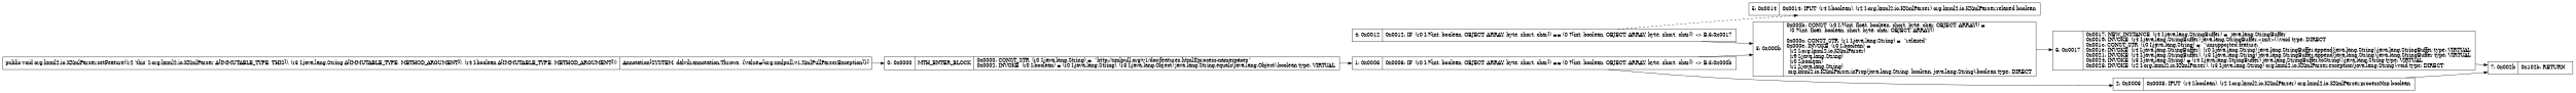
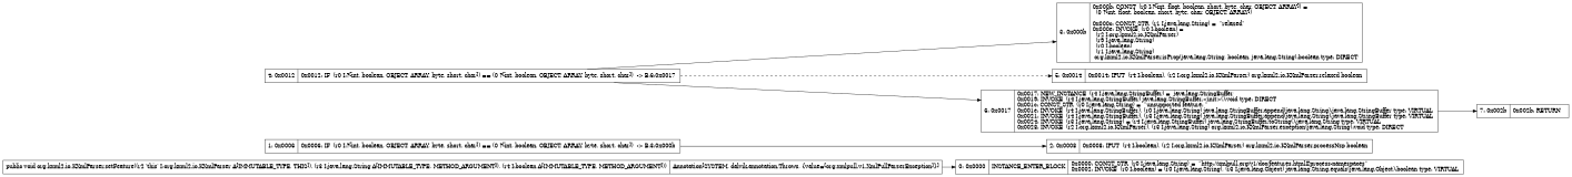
  digraph {
    rankdir=LR
    node [shape=record]
-   n1 [label="{0\:\ 0x0000|MTH_ENTER_BLOCK\l|0x0000: CONST_STR  (r0 I:java.lang.String) =  \"http:\/\/xmlpull.org\/v1\/doc\/features.html#process\-namespaces\" \l0x0002: INVOKE  (r0 I:boolean) = (r0 I:java.lang.String), (r3 I:java.lang.Object) java.lang.String.equals(java.lang.Object):boolean type: VIRTUAL \l}"]
+   n1 [label="{0\:\ 0x0000|INSTANCE_ENTER_BLOCK\l|0x0000: CONST_STR  (r0 I:java.lang.String) =  \"http:\/\/xmlpull.org\/v1\/doc\/features.html#process\-namespaces\" \l0x0002: INVOKE  (r0 I:boolean) = (r0 I:java.lang.String), (r3 I:java.lang.Object) java.lang.String.equals(java.lang.Object):boolean type: VIRTUAL \l}"]
    n2 [label="{1\:\ 0x0006|0x0006: IF  (r0 I:?[int, boolean, OBJECT, ARRAY, byte, short, char]) == (0 ?[int, boolean, OBJECT, ARRAY, byte, short, char])  \-\> B:3:0x000b \l}"]
    n3 [label="{2\:\ 0x0008|0x0008: IPUT  (r4 I:boolean), (r2 I:org.kxml2.io.KXmlParser) org.kxml2.io.KXmlParser.processNsp boolean \l}"]
    n4 [label="{3\:\ 0x000b|0x000b: CONST  (r0 I:?[int, float, boolean, short, byte, char, OBJECT, ARRAY]) = \l  (0 ?[int, float, boolean, short, byte, char, OBJECT, ARRAY])\l \l0x000c: CONST_STR  (r1 I:java.lang.String) =  \"relaxed\" \l0x000e: INVOKE  (r0 I:boolean) = \l  (r2 I:org.kxml2.io.KXmlParser)\l  (r9 I:java.lang.String)\l  (r0 I:boolean)\l  (r1 I:java.lang.String)\l org.kxml2.io.KXmlParser.isProp(java.lang.String, boolean, java.lang.String):boolean type: DIRECT \l}"]
-   n5 [label="{7\:\ 0x002b|0x102b: RETURN   \l}"]
+   n5 [label="{7\:\ 0x002b|0x002b: RETURN   \l}"]
    n6 [label="{4\:\ 0x0012|0x0012: IF  (r0 I:?[int, boolean, OBJECT, ARRAY, byte, short, char]) == (0 ?[int, boolean, OBJECT, ARRAY, byte, short, char])  \-\> B:6:0x0017 \l}"]
    n7 [label="{5\:\ 0x0014|0x0014: IPUT  (r4 I:boolean), (r2 I:org.kxml2.io.KXmlParser) org.kxml2.io.KXmlParser.relaxed boolean \l}"]
    n8 [label="{6\:\ 0x0017|0x0017: NEW_INSTANCE  (r4 I:java.lang.StringBuffer) =  java.lang.StringBuffer \l0x0019: INVOKE  (r4 I:java.lang.StringBuffer) java.lang.StringBuffer.\<init\>():void type: DIRECT \l0x001c: CONST_STR  (r0 I:java.lang.String) =  \"unsupported feature: \" \l0x001e: INVOKE  (r4 I:java.lang.StringBuffer), (r0 I:java.lang.String) java.lang.StringBuffer.append(java.lang.String):java.lang.StringBuffer type: VIRTUAL \l0x0021: INVOKE  (r4 I:java.lang.StringBuffer), (r3 I:java.lang.String) java.lang.StringBuffer.append(java.lang.String):java.lang.StringBuffer type: VIRTUAL \l0x0024: INVOKE  (r3 I:java.lang.String) = (r4 I:java.lang.StringBuffer) java.lang.StringBuffer.toString():java.lang.String type: VIRTUAL \l0x0028: INVOKE  (r2 I:org.kxml2.io.KXmlParser), (r3 I:java.lang.String) org.kxml2.io.KXmlParser.exception(java.lang.String):void type: DIRECT \l}"]
    n9 [label="{public void org.kxml2.io.KXmlParser.setFeature((r2 'this' I:org.kxml2.io.KXmlParser A[IMMUTABLE_TYPE, THIS]), (r3 I:java.lang.String A[IMMUTABLE_TYPE, METHOD_ARGUMENT]), (r4 I:boolean A[IMMUTABLE_TYPE, METHOD_ARGUMENT]))  | Annotation[SYSTEM, dalvik.annotation.Throws, \{value=[org.xmlpull.v1.XmlPullParserException]\}]\l}"]
-   n1 -> n2
    n2 -> n3 [style=solid]
-   n2 -> n4
-   n3 -> n5
    n6 -> n4
    n6 -> n7 [style=dashed]
-   n4 -> n8
+   n6 -> n8
    n8 -> n5
    n9 -> n1
  }
